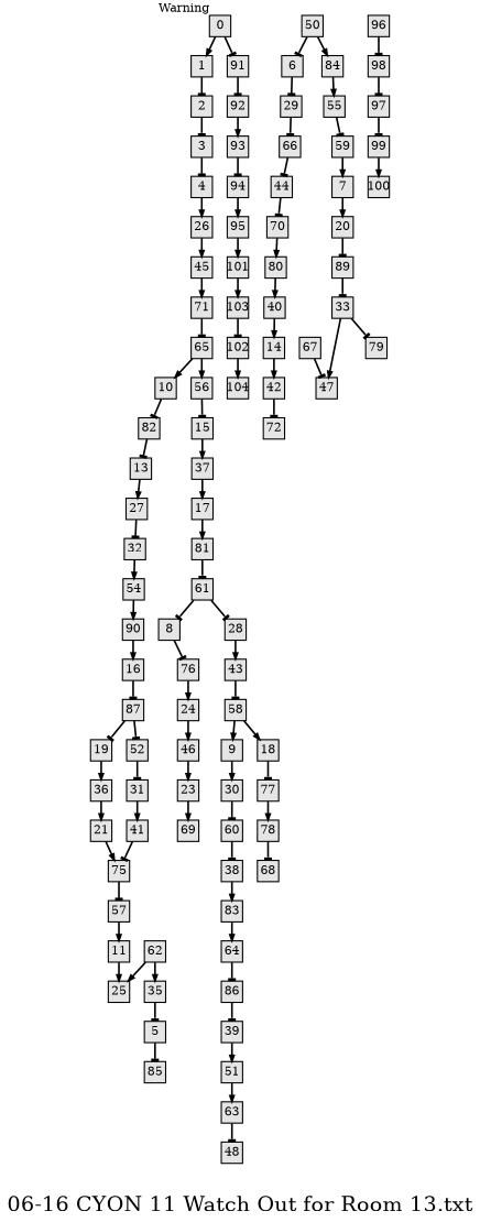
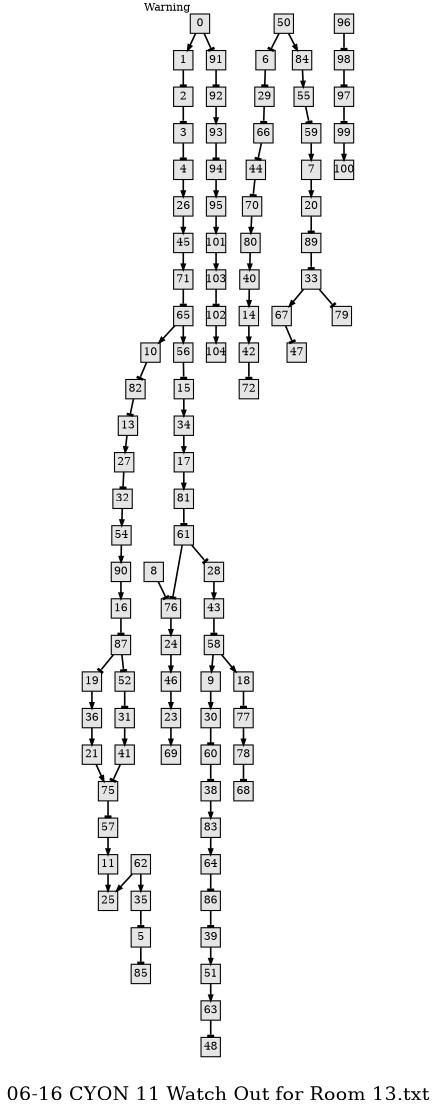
  digraph {
    fontsize=36
    label="06-16 CYON 11 Watch Out for Room 13.txt"
    nodesep=0.35
    ordering=out
    rankdir=TB
    ranksep=0.45
    node [fillcolor=grey90 fixedsize=true fontsize=20 labelfloat=true margin="0,0" penwidth=2 regular=true shape=rect style=filled]
    edge [arrowhead=normal fontsize=12 labelfloat=true penwidth=3]
    0 [xlabel=Warning]
    1
    91
    2
    92
    3
    93
    4
    26
    45
    71
    5
    85
    6
    29
    66
    44
    7
    20
    89
    33
    8
    76
    24
    46
    9
    30
    60
    38
    10
    82
    13
    27
    11
    25
    62
    35
    32
    54
    14
    42
    72
    15
-   34 [label=37]
+   34
    17
    81
    16
    87
    19
    52
    36
    31
    61
    28
    18
    77
    78
    68
    21
    75
    67
    n62 [label=79]
    57
    23
    69
    65
    90
    43
    58
    70
    83
    41
    50
    84
    47
    64
    86
    39
    51
    63
    48
    40
    55
    80
    56
    59
    94
    95
    101
    96
    98
    103
    97
    102
    99
    100
    104
    0 -> 1
    0 -> 91 [arrowhead=tee]
    1 -> 2 [arrowhead=tee]
    91 -> 92 [arrowhead=tee]
    2 -> 3 [arrowhead=tee]
    92 -> 93
    3 -> 4 [arrowhead=tee]
    93 -> 94 [arrowhead=tee]
    4 -> 26
    26 -> 45
    45 -> 71
    71 -> 65 [arrowhead=tee]
    5 -> 85 [arrowhead=tee]
    6 -> 29 [arrowhead=tee]
    29 -> 66 [arrowhead=tee]
    66 -> 44 [arrowhead=tee]
    44 -> 70 [arrowhead=tee]
    7 -> 20
    20 -> 89 [arrowhead=tee]
    89 -> 33 [arrowhead=tee]
-   33 -> 47
+   33 -> 67
    33 -> n62 [arrowhead=tee]
    8 -> 76 [arrowhead=tee]
    76 -> 24
    24 -> 46
    46 -> 23
    9 -> 30
    30 -> 60 [arrowhead=tee]
    60 -> 38 [arrowhead=tee]
    38 -> 83
    10 -> 82 [arrowhead=tee]
    82 -> 13 [arrowhead=tee]
    13 -> 27
    27 -> 32 [arrowhead=tee]
    11 -> 25
    62 -> 25
    62 -> 35
    35 -> 5 [arrowhead=tee]
    32 -> 54
    54 -> 90
    14 -> 42
    42 -> 72 [arrowhead=tee]
    15 -> 34
    34 -> 17
    17 -> 81
    81 -> 61 [arrowhead=tee]
    16 -> 87 [arrowhead=tee]
    87 -> 19 [arrowhead=tee]
    87 -> 52 [arrowhead=tee]
    19 -> 36
    52 -> 31 [arrowhead=tee]
    36 -> 21
    31 -> 41
-   61 -> 8 [arrowhead=tee]
+   61 -> 76 [arrowhead=tee]
    61 -> 28 [arrowhead=tee]
    28 -> 43
    18 -> 77 [arrowhead=tee]
    77 -> 78
    78 -> 68 [arrowhead=tee]
    21 -> 75
    75 -> 57 [arrowhead=tee]
    67 -> 47 [arrowhead=tee]
    57 -> 11
    23 -> 69
    65 -> 10
    65 -> 56
    90 -> 16
    43 -> 58 [arrowhead=tee]
    58 -> 9
    58 -> 18
    70 -> 80
    83 -> 64
    41 -> 75 [arrowhead=tee]
    50 -> 6 [arrowhead=tee]
    50 -> 84
    84 -> 55
    64 -> 86 [arrowhead=tee]
    86 -> 39 [arrowhead=tee]
    39 -> 51
    51 -> 63
    63 -> 48 [arrowhead=tee]
    40 -> 14
    55 -> 59 [arrowhead=tee]
    80 -> 40
    56 -> 15 [arrowhead=tee]
    59 -> 7
    94 -> 95
    95 -> 101
    101 -> 103
    96 -> 98 [arrowhead=tee]
    98 -> 97 [arrowhead=tee]
    103 -> 102 [arrowhead=tee]
    97 -> 99 [arrowhead=tee]
    102 -> 104
    99 -> 100
  }
